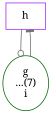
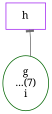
  digraph {
    fontname="Noto Serif"
    node [fontname="Noto Serif"]
    edge [color=gray40 style=solid fontname="Noto Serif"]
    h [shape=rectangle type=block color=purple]
    n2 [label="g\n...(7)\ni" color=darkgreen]
-   h -> n2 [arrowhead=odot]
    n2 -> h [arrowhead=tee]
  }
